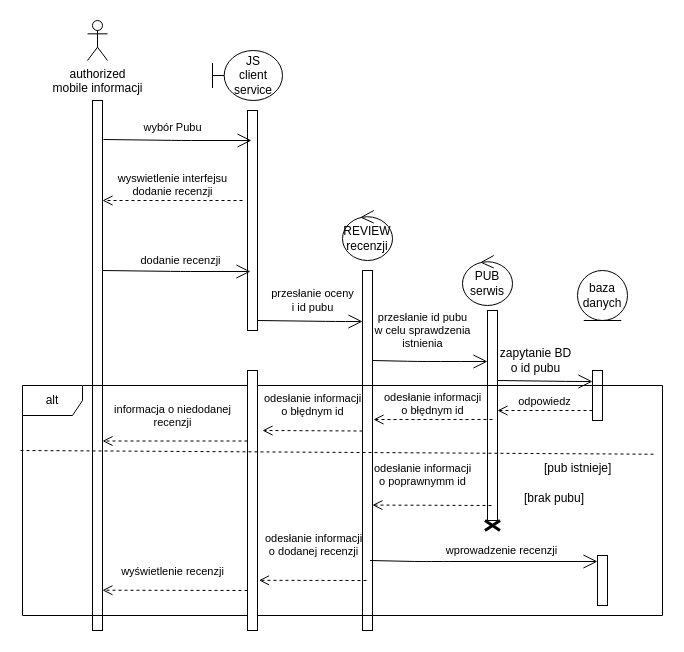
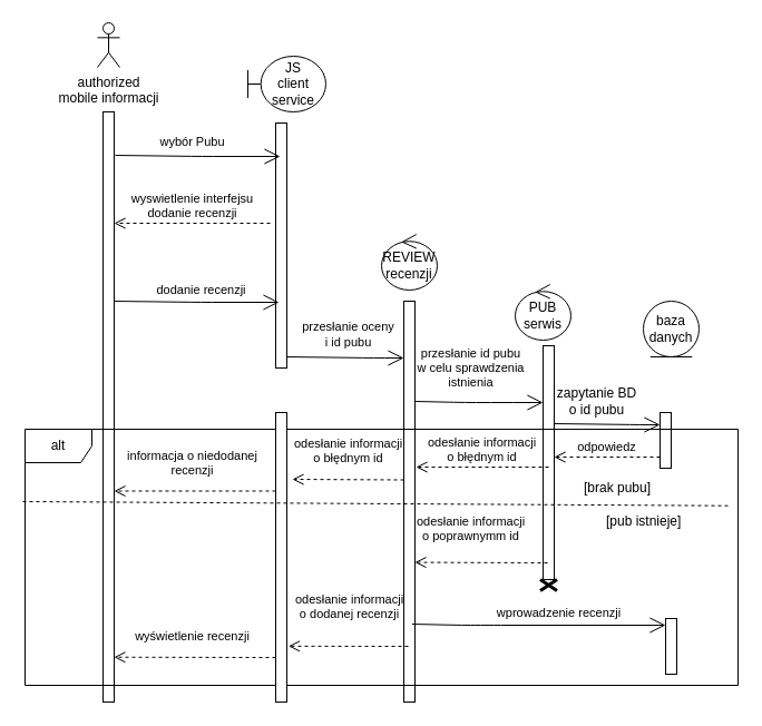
  <mxCell id="0" />
  <mxCell id="1" parent="0" />
  <mxCell id="2" value="&lt;div&gt;REVIEW&lt;/div&gt;&lt;div&gt;recenzji&lt;br&gt;&lt;/div&gt;" style="ellipse;shape=umlControl;whiteSpace=wrap;html=1;" vertex="1" parent="1"><mxGeometry x="342" y="210" width="50" height="50" as="geometry" /></mxCell>
- <mxCell id="3" value="&lt;div&gt;JS&lt;/div&gt;&lt;div&gt;client&lt;br&gt;&lt;/div&gt;&lt;div&gt;service&lt;br&gt;&lt;/div&gt;" style="shape=umlBoundary;whiteSpace=wrap;html=1;" vertex="1" parent="1"><mxGeometry x="212" y="50" width="70" height="50" as="geometry" /></mxCell>
+ <mxCell id="3" value="&lt;div&gt;JS&lt;/div&gt;&lt;div&gt;client&lt;br&gt;&lt;/div&gt;&lt;div&gt;service&lt;br&gt;&lt;/div&gt;" style="shape=umlBoundary;whiteSpace=wrap;html=1;" vertex="1" parent="1"><mxGeometry x="222" y="50" width="70" height="50" as="geometry" /></mxCell>
  <mxCell id="4" value="&lt;div&gt;baza danych&lt;/div&gt;" style="ellipse;shape=umlEntity;whiteSpace=wrap;html=1;" vertex="1" parent="1"><mxGeometry x="577" y="270" width="50" height="50" as="geometry" /></mxCell>
  <mxCell id="5" value="&lt;div&gt;authorized&lt;/div&gt;&lt;div&gt;mobile informacji&lt;br&gt;&lt;/div&gt;" style="shape=umlActor;verticalLabelPosition=bottom;labelBackgroundColor=#ffffff;verticalAlign=top;html=1;" vertex="1" parent="1"><mxGeometry x="87" y="20" width="20" height="40" as="geometry" /></mxCell>
  <mxCell id="6" value="" style="html=1;points=[];perimeter=orthogonalPerimeter;" vertex="1" parent="1"><mxGeometry x="247" y="110" width="10" height="220" as="geometry" /></mxCell>
  <mxCell id="7" value="" style="html=1;points=[];perimeter=orthogonalPerimeter;" vertex="1" parent="1"><mxGeometry x="92" y="100" width="10" height="530" as="geometry" /></mxCell>
  <mxCell id="8" value="&lt;br&gt;&lt;div&gt;wybór Pubu&lt;/div&gt;" style="endArrow=open;endFill=1;endSize=12;html=1;exitX=1.2;exitY=0.1;exitDx=0;exitDy=0;exitPerimeter=0;" edge="1" parent="1"><mxGeometry x="0.054" y="22" width="160" relative="1" as="geometry"><mxPoint x="103" y="139" as="sourcePoint" /><mxPoint x="251" y="140" as="targetPoint" /><Array as="points"><mxPoint x="181" y="140" /></Array><mxPoint x="-9" y="2" as="offset" /></mxGeometry></mxCell>
  <mxCell id="9" value="&lt;div&gt;wyswietlenie interfejsu &lt;br&gt;&lt;/div&gt;&lt;div&gt;dodanie recenzji&lt;br&gt;&lt;/div&gt;" style="html=1;verticalAlign=bottom;endArrow=open;dashed=1;endSize=8;" edge="1" parent="1"><mxGeometry relative="1" as="geometry"><mxPoint x="242" y="200" as="sourcePoint" /><mxPoint x="102" y="200" as="targetPoint" /></mxGeometry></mxCell>
  <mxCell id="10" value="dodanie recenzji" style="endArrow=open;endFill=1;endSize=12;html=1;exitX=1.2;exitY=0.1;exitDx=0;exitDy=0;exitPerimeter=0;" edge="1" parent="1"><mxGeometry x="0.054" y="11" width="160" relative="1" as="geometry"><mxPoint x="102" y="270" as="sourcePoint" /><mxPoint x="250" y="271" as="targetPoint" /><Array as="points"><mxPoint x="180" y="271" /></Array><mxPoint as="offset" /></mxGeometry></mxCell>
  <mxCell id="11" value="" style="html=1;points=[];perimeter=orthogonalPerimeter;" vertex="1" parent="1"><mxGeometry x="362" y="270" width="10" height="360" as="geometry" /></mxCell>
  <mxCell id="12" value="&lt;div&gt;przesłanie oceny &lt;br&gt;&lt;/div&gt;&lt;div&gt;i id pubu&lt;br&gt;&lt;/div&gt;" style="endArrow=open;endFill=1;endSize=12;html=1;exitX=1.2;exitY=0.1;exitDx=0;exitDy=0;exitPerimeter=0;" edge="1" parent="1"><mxGeometry x="0.486" y="31" width="160" relative="1" as="geometry"><mxPoint x="257" y="320" as="sourcePoint" /><mxPoint x="362" y="321" as="targetPoint" /><Array as="points"><mxPoint x="335" y="321" /></Array><mxPoint x="-23" y="10" as="offset" /></mxGeometry></mxCell>
  <mxCell id="13" value="PUB&lt;br&gt;&lt;div&gt;serwis&lt;br&gt;&lt;/div&gt;" style="ellipse;shape=umlControl;whiteSpace=wrap;html=1;" vertex="1" parent="1"><mxGeometry x="462" y="255" width="50" height="50" as="geometry" /></mxCell>
  <mxCell id="14" value="" style="html=1;points=[];perimeter=orthogonalPerimeter;" vertex="1" parent="1"><mxGeometry x="487" y="310" width="10" height="210" as="geometry" /></mxCell>
  <mxCell id="15" value="&lt;div&gt;przesłanie id pubu &lt;br&gt;&lt;/div&gt;&lt;div&gt;w celu sprawdzenia &lt;br&gt;&lt;/div&gt;&lt;div&gt;istnienia&lt;br&gt;&lt;/div&gt;" style="endArrow=open;endFill=1;endSize=12;html=1;exitX=1.2;exitY=0.1;exitDx=0;exitDy=0;exitPerimeter=0;" edge="1" parent="1" target="14"><mxGeometry x="-0.13" y="31" width="160" relative="1" as="geometry"><mxPoint x="372" y="360" as="sourcePoint" /><mxPoint x="482" y="361" as="targetPoint" /><Array as="points"><mxPoint x="417" y="361" /><mxPoint x="450" y="361" /></Array><mxPoint as="offset" /></mxGeometry></mxCell>
  <mxCell id="16" value="" style="endArrow=open;endFill=1;endSize=12;html=1;exitX=1.2;exitY=0.1;exitDx=0;exitDy=0;exitPerimeter=0;" edge="1" parent="1"><mxGeometry x="1" y="-180" width="160" relative="1" as="geometry"><mxPoint x="497" y="380" as="sourcePoint" /><mxPoint x="592" y="381" as="targetPoint" /><Array as="points"><mxPoint x="575" y="381" /></Array><mxPoint x="170" y="-121" as="offset" /></mxGeometry></mxCell>
  <mxCell id="17" value="&lt;div&gt;zapytanie BD&lt;/div&gt;&lt;div&gt;o id pubu&lt;br&gt;&lt;/div&gt;" style="text;html=1;resizable=0;points=[];align=center;verticalAlign=middle;labelBackgroundColor=#ffffff;" vertex="1" connectable="0" parent="16"><mxGeometry x="0.486" y="31" relative="1" as="geometry"><mxPoint x="-33.5" y="10" as="offset" /></mxGeometry></mxCell>
  <mxCell id="18" value="" style="html=1;points=[];perimeter=orthogonalPerimeter;" vertex="1" parent="1"><mxGeometry x="592" y="370" width="10" height="50" as="geometry" /></mxCell>
  <mxCell id="19" value="odpowiedz" style="html=1;verticalAlign=bottom;endArrow=open;dashed=1;endSize=8;" edge="1" parent="1" target="14"><mxGeometry relative="1" as="geometry"><mxPoint x="592" y="410" as="sourcePoint" /><mxPoint x="502" y="410" as="targetPoint" /></mxGeometry></mxCell>
  <mxCell id="20" value="alt" style="shape=umlFrame;whiteSpace=wrap;html=1;" vertex="1" parent="1"><mxGeometry x="22" y="385" width="640" height="230" as="geometry" /></mxCell>
  <mxCell id="21" value="&lt;div&gt;odesłanie informacji &lt;br&gt;&lt;/div&gt;&lt;div&gt;o błędnym id&lt;br&gt;&lt;/div&gt;" style="html=1;verticalAlign=bottom;endArrow=open;dashed=1;endSize=8;" edge="1" parent="1"><mxGeometry relative="1" as="geometry"><mxPoint x="492" y="419" as="sourcePoint" /><mxPoint x="373" y="419" as="targetPoint" /></mxGeometry></mxCell>
  <mxCell id="22" value="" style="html=1;points=[];perimeter=orthogonalPerimeter;" vertex="1" parent="1"><mxGeometry x="247" y="370" width="10" height="260" as="geometry" /></mxCell>
  <mxCell id="23" value="&lt;div&gt;odesłanie informacji &lt;br&gt;&lt;/div&gt;&lt;div&gt;o błędnym id&lt;br&gt;&lt;/div&gt;" style="html=1;verticalAlign=bottom;endArrow=open;dashed=1;endSize=8;" edge="1" parent="1"><mxGeometry x="0.001" y="-10" relative="1" as="geometry"><mxPoint x="362" y="430.5" as="sourcePoint" /><mxPoint x="262" y="430" as="targetPoint" /><mxPoint as="offset" /></mxGeometry></mxCell>
  <mxCell id="24" value="&lt;div&gt;informacja o niedodanej&lt;/div&gt;&lt;div&gt;recenzji&lt;br&gt;&lt;/div&gt;" style="html=1;verticalAlign=bottom;endArrow=open;dashed=1;endSize=8;" edge="1" parent="1" target="7"><mxGeometry x="0.036" y="-10" relative="1" as="geometry"><mxPoint x="247" y="440.5" as="sourcePoint" /><mxPoint x="147" y="440" as="targetPoint" /><mxPoint as="offset" /></mxGeometry></mxCell>
  <mxCell id="25" value="&lt;div&gt;odesłanie informacji &lt;br&gt;&lt;/div&gt;&lt;div&gt;o poprawnymm id&lt;br&gt;&lt;/div&gt;" style="html=1;verticalAlign=bottom;endArrow=open;dashed=1;endSize=8;entryX=1.1;entryY=0.381;entryDx=0;entryDy=0;entryPerimeter=0;" edge="1" parent="1"><mxGeometry x="0.16" y="-15" relative="1" as="geometry"><mxPoint x="491" y="505" as="sourcePoint" /><mxPoint x="371.931" y="504.552" as="targetPoint" /><mxPoint as="offset" /></mxGeometry></mxCell>
  <mxCell id="26" value="" style="html=1;points=[];perimeter=orthogonalPerimeter;" vertex="1" parent="1"><mxGeometry x="597" y="555" width="10" height="50" as="geometry" /></mxCell>
  <mxCell id="27" value="wprowadzenie recenzji" style="endArrow=open;endFill=1;endSize=12;html=1;exitX=1.2;exitY=0.1;exitDx=0;exitDy=0;exitPerimeter=0;" edge="1" parent="1" target="26"><mxGeometry x="0.157" y="11" width="160" relative="1" as="geometry"><mxPoint x="369.5" y="560" as="sourcePoint" /><mxPoint x="484.5" y="561" as="targetPoint" /><Array as="points"><mxPoint x="414.5" y="561" /><mxPoint x="429.5" y="561" /><mxPoint x="447.5" y="561" /><mxPoint x="469.5" y="561" /></Array><mxPoint as="offset" /></mxGeometry></mxCell>
  <mxCell id="28" value="" style="shape=umlDestroy;whiteSpace=wrap;html=1;strokeWidth=3;" vertex="1" parent="1"><mxGeometry x="484.5" y="520" width="15" height="10" as="geometry" /></mxCell>
  <mxCell id="29" value="&lt;div&gt;odesłanie informacji &lt;br&gt;&lt;/div&gt;&lt;div&gt;o dodanej recenzji&lt;br&gt;&lt;/div&gt;" style="html=1;verticalAlign=bottom;endArrow=open;dashed=1;endSize=8;entryX=1.145;entryY=0.807;entryDx=0;entryDy=0;entryPerimeter=0;" edge="1" parent="1" target="22"><mxGeometry x="-0.019" y="-20" relative="1" as="geometry"><mxPoint x="366" y="580" as="sourcePoint" /><mxPoint x="262" y="580" as="targetPoint" /><mxPoint as="offset" /></mxGeometry></mxCell>
  <mxCell id="30" value="wyświetlenie recenzji" style="html=1;verticalAlign=bottom;endArrow=open;dashed=1;endSize=8;entryX=0.99;entryY=0.924;entryDx=0;entryDy=0;entryPerimeter=0;" edge="1" parent="1" target="7"><mxGeometry x="0.034" y="-10" relative="1" as="geometry"><mxPoint x="247" y="590" as="sourcePoint" /><mxPoint x="139.448" y="589.931" as="targetPoint" /><mxPoint as="offset" /></mxGeometry></mxCell>
  <mxCell id="31" value="" style="endArrow=none;endSize=12;dashed=1;html=1;endFill=0;entryX=1.005;entryY=0.277;entryDx=0;entryDy=0;entryPerimeter=0;" edge="1" parent="1"><mxGeometry width="160" relative="1" as="geometry"><mxPoint x="20" y="450" as="sourcePoint" /><mxPoint x="654" y="453.724" as="targetPoint" /></mxGeometry></mxCell>
- <mxCell id="32" value="[brak pubu]" style="text;html=1;resizable=0;points=[];autosize=1;align=left;verticalAlign=top;spacingTop=-4;" vertex="1" parent="1"><mxGeometry x="522" y="488" width="80" height="20" as="geometry" /></mxCell>
+ <mxCell id="32" value="[brak pubu]" style="text;html=1;resizable=0;points=[];autosize=1;align=left;verticalAlign=top;spacingTop=-4;" vertex="1" parent="1"><mxGeometry x="522" y="428" width="80" height="20" as="geometry" /></mxCell>
  <mxCell id="33" value="[pub istnieje]" style="text;html=1;resizable=0;points=[];autosize=1;align=left;verticalAlign=top;spacingTop=-4;" vertex="1" parent="1"><mxGeometry x="542" y="458" width="80" height="20" as="geometry" /></mxCell>
